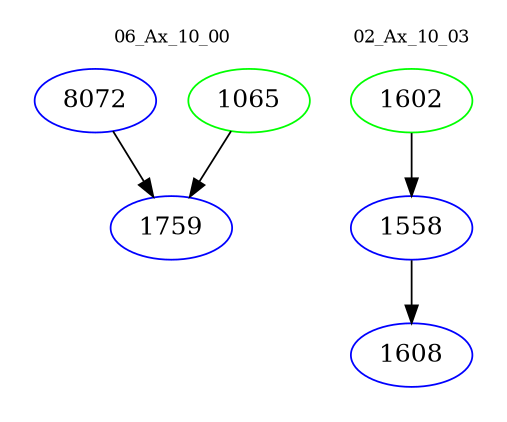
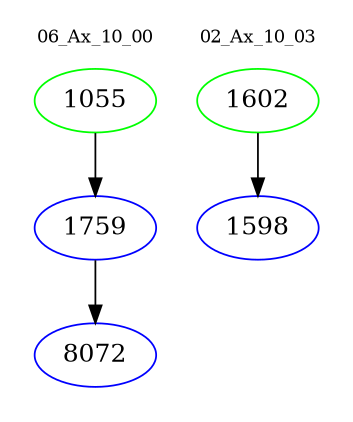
  digraph {
    node [color=blue]
    edge [color=black]
-   n1 [color=green label=1065]
+   n1 [color=green label=1055]
    n2 [label=1759]
    n3 [label=8072]
    n4 [color=green label=1602]
-   n5 [label=1558]
-   n6 [label=1608]
+   n5 [label=1598]
    subgraph cluster_1 {
      color=white
      fontsize=10
      label="06_Ax_10_00"
      n1
      n2
      n3
    }
    subgraph cluster_2 {
      color=white
      fontsize=10
      label="02_Ax_10_03"
      n4
      n5
-     n6
    }
    n1 -> n2
-   n3 -> n2
+   n2 -> n3
    n4 -> n5
-   n5 -> n6
  }
